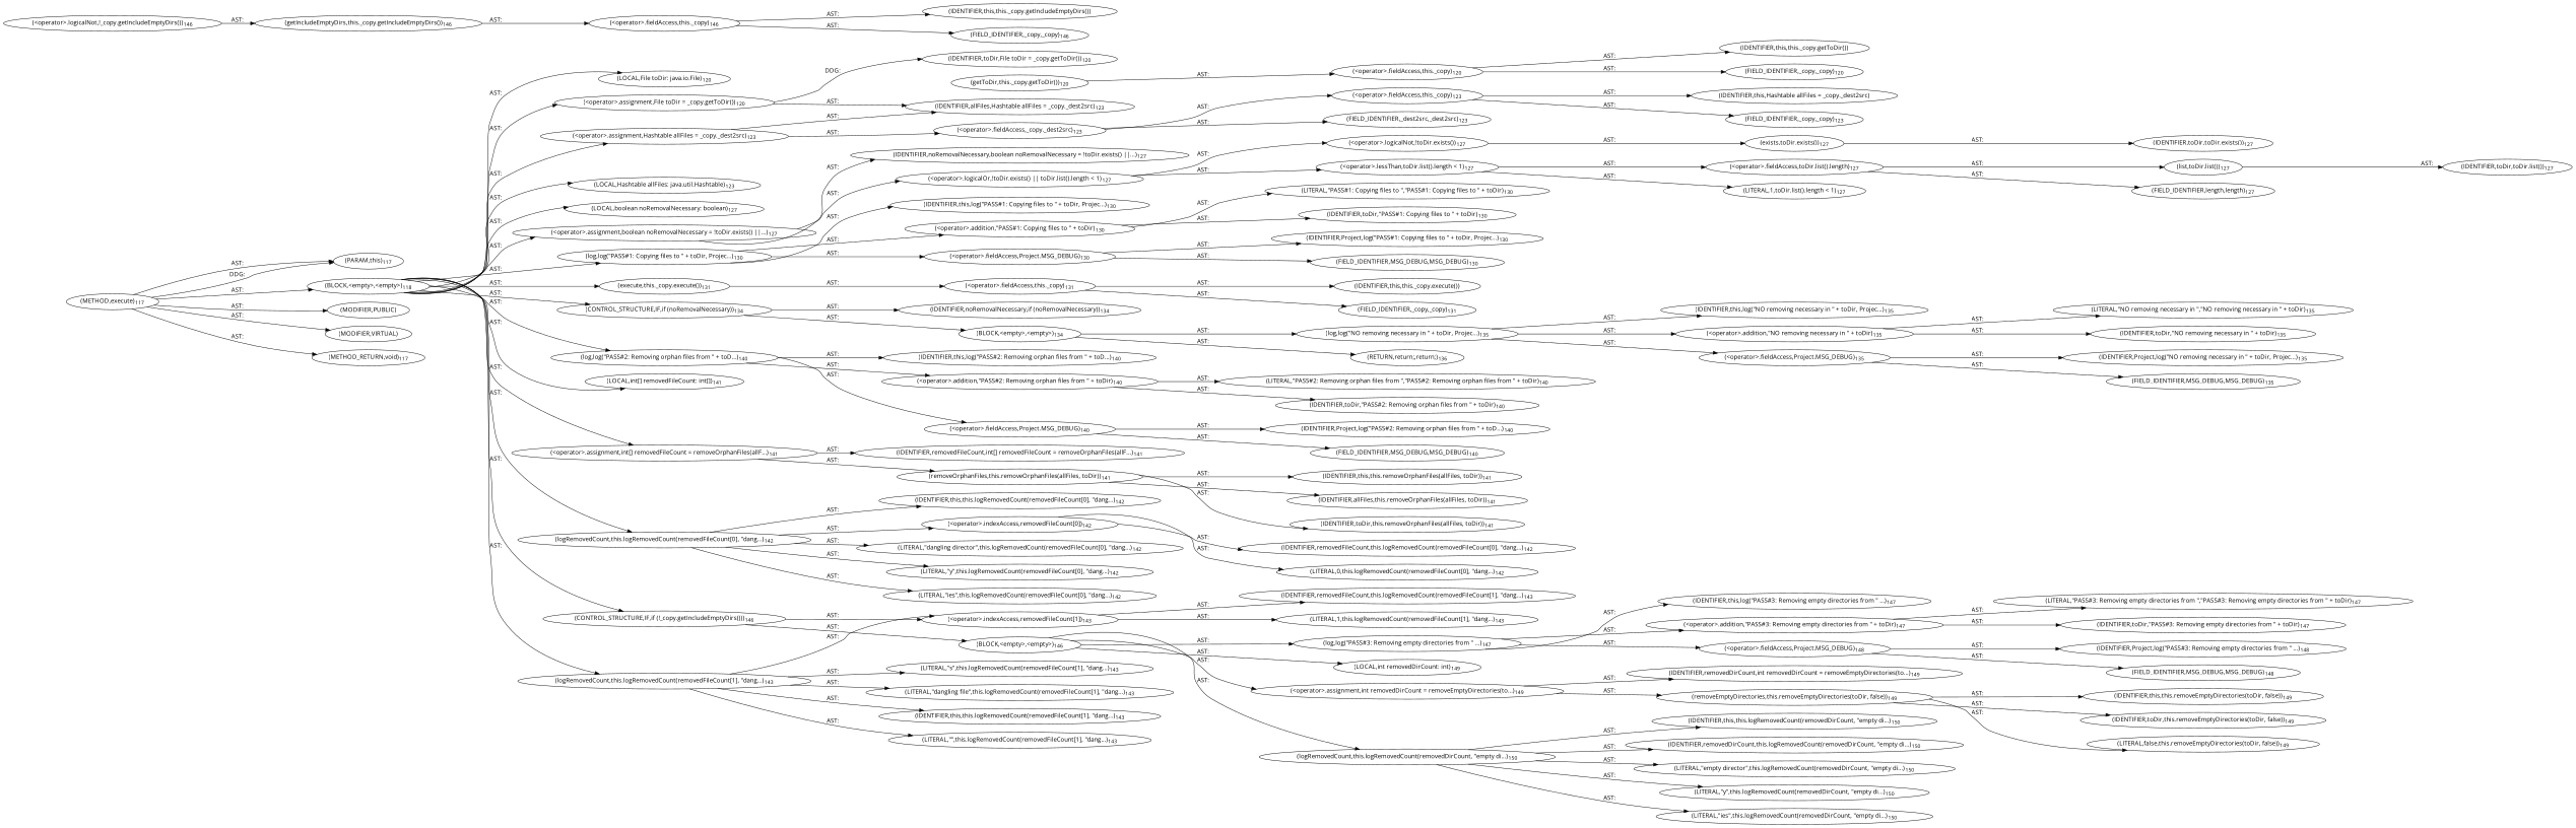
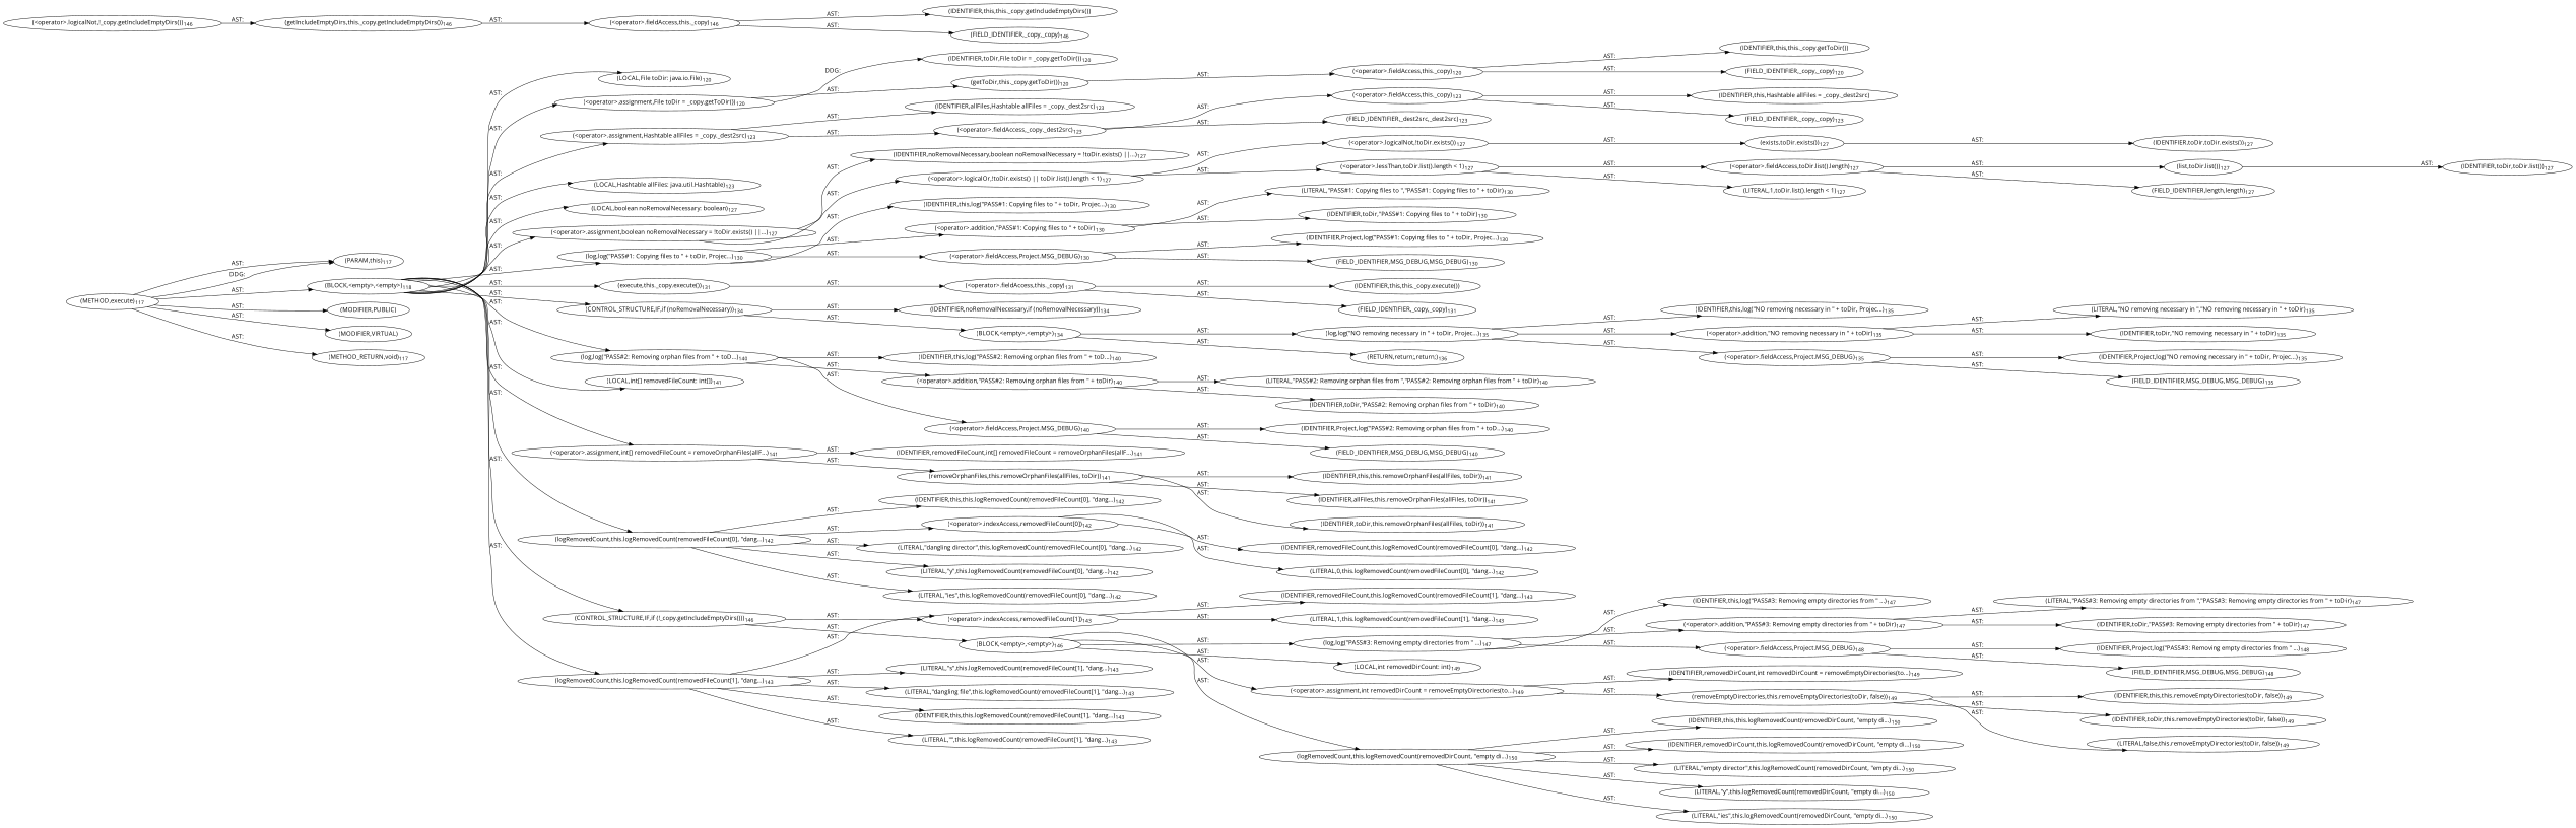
  digraph {
    fontname="Open Sans"
    rankdir=LR
    node [fontname="Open Sans"]
    edge [fontname="Open Sans"]
    n1 [label=<(METHOD,execute)<SUB>117</SUB>>]
    n2 [label=<(PARAM,this)<SUB>117</SUB>>]
    n3 [label=<(BLOCK,&lt;empty&gt;,&lt;empty&gt;)<SUB>118</SUB>>]
    n4 [label=<(MODIFIER,PUBLIC)>]
    n5 [label=<(MODIFIER,VIRTUAL)>]
    n6 [label=<(METHOD_RETURN,void)<SUB>117</SUB>>]
    n7 [label=<(LOCAL,File toDir: java.io.File)<SUB>120</SUB>>]
    n8 [label=<(&lt;operator&gt;.assignment,File toDir = _copy.getToDir())<SUB>120</SUB>>]
    n9 [label=<(LOCAL,Hashtable allFiles: java.util.Hashtable)<SUB>123</SUB>>]
    n10 [label=<(&lt;operator&gt;.assignment,Hashtable allFiles = _copy._dest2src)<SUB>123</SUB>>]
    n11 [label=<(LOCAL,boolean noRemovalNecessary: boolean)<SUB>127</SUB>>]
    n12 [label=<(&lt;operator&gt;.assignment,boolean noRemovalNecessary = !toDir.exists() ||...)<SUB>127</SUB>>]
    n13 [label=<(log,log(&quot;PASS#1: Copying files to &quot; + toDir, Projec...)<SUB>130</SUB>>]
    n14 [label=<(execute,this._copy.execute())<SUB>131</SUB>>]
    n15 [label=<(CONTROL_STRUCTURE,IF,if (noRemovalNecessary))<SUB>134</SUB>>]
    n16 [label=<(log,log(&quot;PASS#2: Removing orphan files from &quot; + toD...)<SUB>140</SUB>>]
    n17 [label=<(LOCAL,int[] removedFileCount: int[])<SUB>141</SUB>>]
    n18 [label=<(&lt;operator&gt;.assignment,int[] removedFileCount = removeOrphanFiles(allF...)<SUB>141</SUB>>]
    n19 [label=<(logRemovedCount,this.logRemovedCount(removedFileCount[0], &quot;dang...)<SUB>142</SUB>>]
    n20 [label=<(logRemovedCount,this.logRemovedCount(removedFileCount[1], &quot;dang...)<SUB>143</SUB>>]
    n21 [label=<(CONTROL_STRUCTURE,IF,if (!_copy.getIncludeEmptyDirs()))<SUB>146</SUB>>]
    n22 [label=<(IDENTIFIER,toDir,File toDir = _copy.getToDir())<SUB>120</SUB>>]
    n23 [label=<(getToDir,this._copy.getToDir())<SUB>120</SUB>>]
    n24 [label=<(IDENTIFIER,allFiles,Hashtable allFiles = _copy._dest2src)<SUB>123</SUB>>]
    n25 [label=<(&lt;operator&gt;.fieldAccess,_copy._dest2src)<SUB>123</SUB>>]
    n26 [label=<(IDENTIFIER,noRemovalNecessary,boolean noRemovalNecessary = !toDir.exists() ||...)<SUB>127</SUB>>]
    n27 [label=<(&lt;operator&gt;.logicalOr,!toDir.exists() || toDir.list().length &lt; 1)<SUB>127</SUB>>]
    n28 [label=<(IDENTIFIER,this,log(&quot;PASS#1: Copying files to &quot; + toDir, Projec...)<SUB>130</SUB>>]
    n29 [label=<(&lt;operator&gt;.addition,&quot;PASS#1: Copying files to &quot; + toDir)<SUB>130</SUB>>]
    n30 [label=<(&lt;operator&gt;.fieldAccess,Project.MSG_DEBUG)<SUB>130</SUB>>]
    n31 [label=<(&lt;operator&gt;.fieldAccess,this._copy)<SUB>131</SUB>>]
    n32 [label=<(IDENTIFIER,noRemovalNecessary,if (noRemovalNecessary))<SUB>134</SUB>>]
    n33 [label=<(BLOCK,&lt;empty&gt;,&lt;empty&gt;)<SUB>134</SUB>>]
    n34 [label=<(IDENTIFIER,this,log(&quot;PASS#2: Removing orphan files from &quot; + toD...)<SUB>140</SUB>>]
    n35 [label=<(&lt;operator&gt;.addition,&quot;PASS#2: Removing orphan files from &quot; + toDir)<SUB>140</SUB>>]
    n36 [label=<(&lt;operator&gt;.fieldAccess,Project.MSG_DEBUG)<SUB>140</SUB>>]
    n37 [label=<(IDENTIFIER,removedFileCount,int[] removedFileCount = removeOrphanFiles(allF...)<SUB>141</SUB>>]
    n38 [label=<(removeOrphanFiles,this.removeOrphanFiles(allFiles, toDir))<SUB>141</SUB>>]
    n39 [label=<(IDENTIFIER,this,this.logRemovedCount(removedFileCount[0], &quot;dang...)<SUB>142</SUB>>]
    n40 [label=<(&lt;operator&gt;.indexAccess,removedFileCount[0])<SUB>142</SUB>>]
    n41 [label=<(LITERAL,&quot;dangling director&quot;,this.logRemovedCount(removedFileCount[0], &quot;dang...)<SUB>142</SUB>>]
    n42 [label=<(LITERAL,&quot;y&quot;,this.logRemovedCount(removedFileCount[0], &quot;dang...)<SUB>142</SUB>>]
    n43 [label=<(LITERAL,&quot;ies&quot;,this.logRemovedCount(removedFileCount[0], &quot;dang...)<SUB>142</SUB>>]
    n44 [label=<(IDENTIFIER,this,this.logRemovedCount(removedFileCount[1], &quot;dang...)<SUB>143</SUB>>]
    n45 [label=<(&lt;operator&gt;.indexAccess,removedFileCount[1])<SUB>143</SUB>>]
    n46 [label=<(LITERAL,&quot;dangling file&quot;,this.logRemovedCount(removedFileCount[1], &quot;dang...)<SUB>143</SUB>>]
    n47 [label=<(LITERAL,&quot;&quot;,this.logRemovedCount(removedFileCount[1], &quot;dang...)<SUB>143</SUB>>]
    n48 [label=<(LITERAL,&quot;s&quot;,this.logRemovedCount(removedFileCount[1], &quot;dang...)<SUB>143</SUB>>]
    n49 [label=<(BLOCK,&lt;empty&gt;,&lt;empty&gt;)<SUB>146</SUB>>]
    n50 [label=<(&lt;operator&gt;.fieldAccess,this._copy)<SUB>120</SUB>>]
    n51 [label=<(IDENTIFIER,this,this._copy.getToDir())>]
    n52 [label=<(FIELD_IDENTIFIER,_copy,_copy)<SUB>120</SUB>>]
    n53 [label=<(&lt;operator&gt;.fieldAccess,this._copy)<SUB>123</SUB>>]
    n54 [label=<(FIELD_IDENTIFIER,_dest2src,_dest2src)<SUB>123</SUB>>]
    n55 [label=<(IDENTIFIER,this,Hashtable allFiles = _copy._dest2src)>]
    n56 [label=<(FIELD_IDENTIFIER,_copy,_copy)<SUB>123</SUB>>]
    n57 [label=<(&lt;operator&gt;.logicalNot,!toDir.exists())<SUB>127</SUB>>]
    n58 [label=<(&lt;operator&gt;.lessThan,toDir.list().length &lt; 1)<SUB>127</SUB>>]
    n59 [label=<(exists,toDir.exists())<SUB>127</SUB>>]
    n60 [label=<(&lt;operator&gt;.fieldAccess,toDir.list().length)<SUB>127</SUB>>]
    n61 [label=<(LITERAL,1,toDir.list().length &lt; 1)<SUB>127</SUB>>]
    n62 [label=<(IDENTIFIER,toDir,toDir.exists())<SUB>127</SUB>>]
    n63 [label=<(list,toDir.list())<SUB>127</SUB>>]
    n64 [label=<(FIELD_IDENTIFIER,length,length)<SUB>127</SUB>>]
    n65 [label=<(IDENTIFIER,toDir,toDir.list())<SUB>127</SUB>>]
    n66 [label=<(LITERAL,&quot;PASS#1: Copying files to &quot;,&quot;PASS#1: Copying files to &quot; + toDir)<SUB>130</SUB>>]
    n67 [label=<(IDENTIFIER,toDir,&quot;PASS#1: Copying files to &quot; + toDir)<SUB>130</SUB>>]
    n68 [label=<(IDENTIFIER,Project,log(&quot;PASS#1: Copying files to &quot; + toDir, Projec...)<SUB>130</SUB>>]
    n69 [label=<(FIELD_IDENTIFIER,MSG_DEBUG,MSG_DEBUG)<SUB>130</SUB>>]
    n70 [label=<(IDENTIFIER,this,this._copy.execute())>]
    n71 [label=<(FIELD_IDENTIFIER,_copy,_copy)<SUB>131</SUB>>]
    n72 [label=<(log,log(&quot;NO removing necessary in &quot; + toDir, Projec...)<SUB>135</SUB>>]
    n73 [label=<(RETURN,return;,return;)<SUB>136</SUB>>]
    n74 [label=<(IDENTIFIER,this,log(&quot;NO removing necessary in &quot; + toDir, Projec...)<SUB>135</SUB>>]
    n75 [label=<(&lt;operator&gt;.addition,&quot;NO removing necessary in &quot; + toDir)<SUB>135</SUB>>]
    n76 [label=<(&lt;operator&gt;.fieldAccess,Project.MSG_DEBUG)<SUB>135</SUB>>]
    n77 [label=<(LITERAL,&quot;NO removing necessary in &quot;,&quot;NO removing necessary in &quot; + toDir)<SUB>135</SUB>>]
    n78 [label=<(IDENTIFIER,toDir,&quot;NO removing necessary in &quot; + toDir)<SUB>135</SUB>>]
    n79 [label=<(IDENTIFIER,Project,log(&quot;NO removing necessary in &quot; + toDir, Projec...)<SUB>135</SUB>>]
    n80 [label=<(FIELD_IDENTIFIER,MSG_DEBUG,MSG_DEBUG)<SUB>135</SUB>>]
    n81 [label=<(LITERAL,&quot;PASS#2: Removing orphan files from &quot;,&quot;PASS#2: Removing orphan files from &quot; + toDir)<SUB>140</SUB>>]
    n82 [label=<(IDENTIFIER,toDir,&quot;PASS#2: Removing orphan files from &quot; + toDir)<SUB>140</SUB>>]
    n83 [label=<(IDENTIFIER,Project,log(&quot;PASS#2: Removing orphan files from &quot; + toD...)<SUB>140</SUB>>]
    n84 [label=<(FIELD_IDENTIFIER,MSG_DEBUG,MSG_DEBUG)<SUB>140</SUB>>]
    n85 [label=<(IDENTIFIER,this,this.removeOrphanFiles(allFiles, toDir))<SUB>141</SUB>>]
    n86 [label=<(IDENTIFIER,allFiles,this.removeOrphanFiles(allFiles, toDir))<SUB>141</SUB>>]
    n87 [label=<(IDENTIFIER,toDir,this.removeOrphanFiles(allFiles, toDir))<SUB>141</SUB>>]
    n88 [label=<(IDENTIFIER,removedFileCount,this.logRemovedCount(removedFileCount[0], &quot;dang...)<SUB>142</SUB>>]
    n89 [label=<(LITERAL,0,this.logRemovedCount(removedFileCount[0], &quot;dang...)<SUB>142</SUB>>]
    n90 [label=<(IDENTIFIER,removedFileCount,this.logRemovedCount(removedFileCount[1], &quot;dang...)<SUB>143</SUB>>]
    n91 [label=<(LITERAL,1,this.logRemovedCount(removedFileCount[1], &quot;dang...)<SUB>143</SUB>>]
    n92 [label=<(&lt;operator&gt;.logicalNot,!_copy.getIncludeEmptyDirs())<SUB>146</SUB>>]
    n93 [label=<(getIncludeEmptyDirs,this._copy.getIncludeEmptyDirs())<SUB>146</SUB>>]
    n94 [label=<(log,log(&quot;PASS#3: Removing empty directories from &quot; ...)<SUB>147</SUB>>]
    n95 [label=<(LOCAL,int removedDirCount: int)<SUB>149</SUB>>]
    n96 [label=<(&lt;operator&gt;.assignment,int removedDirCount = removeEmptyDirectories(to...)<SUB>149</SUB>>]
    n97 [label=<(logRemovedCount,this.logRemovedCount(removedDirCount, &quot;empty di...)<SUB>150</SUB>>]
    n98 [label=<(&lt;operator&gt;.fieldAccess,this._copy)<SUB>146</SUB>>]
    n99 [label=<(IDENTIFIER,this,this._copy.getIncludeEmptyDirs())>]
    n100 [label=<(FIELD_IDENTIFIER,_copy,_copy)<SUB>146</SUB>>]
    n101 [label=<(IDENTIFIER,this,log(&quot;PASS#3: Removing empty directories from &quot; ...)<SUB>147</SUB>>]
    n102 [label=<(&lt;operator&gt;.addition,&quot;PASS#3: Removing empty directories from &quot; + toDir)<SUB>147</SUB>>]
    n103 [label=<(&lt;operator&gt;.fieldAccess,Project.MSG_DEBUG)<SUB>148</SUB>>]
    n104 [label=<(IDENTIFIER,removedDirCount,int removedDirCount = removeEmptyDirectories(to...)<SUB>149</SUB>>]
    n105 [label=<(removeEmptyDirectories,this.removeEmptyDirectories(toDir, false))<SUB>149</SUB>>]
    n106 [label=<(IDENTIFIER,this,this.logRemovedCount(removedDirCount, &quot;empty di...)<SUB>150</SUB>>]
    n107 [label=<(IDENTIFIER,removedDirCount,this.logRemovedCount(removedDirCount, &quot;empty di...)<SUB>150</SUB>>]
    n108 [label=<(LITERAL,&quot;empty director&quot;,this.logRemovedCount(removedDirCount, &quot;empty di...)<SUB>150</SUB>>]
    n109 [label=<(LITERAL,&quot;y&quot;,this.logRemovedCount(removedDirCount, &quot;empty di...)<SUB>150</SUB>>]
    n110 [label=<(LITERAL,&quot;ies&quot;,this.logRemovedCount(removedDirCount, &quot;empty di...)<SUB>150</SUB>>]
    n111 [label=<(LITERAL,&quot;PASS#3: Removing empty directories from &quot;,&quot;PASS#3: Removing empty directories from &quot; + toDir)<SUB>147</SUB>>]
    n112 [label=<(IDENTIFIER,toDir,&quot;PASS#3: Removing empty directories from &quot; + toDir)<SUB>147</SUB>>]
    n113 [label=<(IDENTIFIER,Project,log(&quot;PASS#3: Removing empty directories from &quot; ...)<SUB>148</SUB>>]
    n114 [label=<(FIELD_IDENTIFIER,MSG_DEBUG,MSG_DEBUG)<SUB>148</SUB>>]
    n115 [label=<(IDENTIFIER,this,this.removeEmptyDirectories(toDir, false))<SUB>149</SUB>>]
    n116 [label=<(IDENTIFIER,toDir,this.removeEmptyDirectories(toDir, false))<SUB>149</SUB>>]
    n117 [label=<(LITERAL,false,this.removeEmptyDirectories(toDir, false))<SUB>149</SUB>>]
    n1 -> n2 [label="AST: "]
    n1 -> n2 [label="DDG: "]
    n1 -> n3 [label="AST: "]
    n1 -> n4 [label="AST: "]
    n1 -> n5 [label="AST: "]
    n1 -> n6 [label="AST: "]
    n3 -> n7 [label="AST: "]
    n3 -> n8 [label="AST: "]
    n3 -> n9 [label="AST: "]
    n3 -> n10 [label="AST: "]
    n3 -> n11 [label="AST: "]
    n3 -> n12 [label="AST: "]
    n3 -> n13 [label="AST: "]
    n3 -> n14 [label="AST: "]
    n3 -> n15 [label="AST: "]
    n3 -> n16 [label="AST: "]
    n3 -> n17 [label="AST: "]
    n3 -> n18 [label="AST: "]
    n3 -> n19 [label="AST: "]
    n3 -> n20 [label="AST: "]
    n3 -> n21 [label="AST: "]
    n8 -> n22 [label="DDG: "]
-   n8 -> n24 [label="AST: "]
+   n8 -> n23 [label="AST: "]
    n10 -> n24 [label="AST: "]
    n10 -> n25 [label="AST: "]
    n12 -> n26 [label="AST: "]
    n12 -> n27 [label="AST: "]
    n13 -> n28 [label="AST: "]
    n13 -> n29 [label="AST: "]
    n13 -> n30 [label="AST: "]
    n14 -> n31 [label="AST: "]
    n15 -> n32 [label="AST: "]
    n15 -> n33 [label="AST: "]
    n16 -> n34 [label="AST: "]
    n16 -> n35 [label="AST: "]
    n16 -> n36 [label="AST: "]
    n18 -> n37 [label="AST: "]
    n18 -> n38 [label="AST: "]
    n19 -> n39 [label="AST: "]
    n19 -> n40 [label="AST: "]
    n19 -> n41 [label="AST: "]
    n19 -> n42 [label="AST: "]
    n19 -> n43 [label="AST: "]
    n20 -> n44 [label="AST: "]
    n20 -> n45 [label="AST: "]
    n20 -> n46 [label="AST: "]
    n20 -> n47 [label="AST: "]
    n20 -> n48 [label="AST: "]
    n21 -> n45 [label="AST: "]
    n21 -> n49 [label="AST: "]
    n23 -> n50 [label="AST: "]
    n25 -> n53 [label="AST: "]
    n25 -> n54 [label="AST: "]
    n27 -> n57 [label="AST: "]
    n27 -> n58 [label="AST: "]
    n29 -> n66 [label="AST: "]
    n29 -> n67 [label="AST: "]
    n30 -> n68 [label="AST: "]
    n30 -> n69 [label="AST: "]
    n31 -> n70 [label="AST: "]
    n31 -> n71 [label="AST: "]
    n33 -> n72 [label="AST: "]
    n33 -> n73 [label="AST: "]
    n35 -> n81 [label="AST: "]
    n35 -> n82 [label="AST: "]
    n36 -> n83 [label="AST: "]
    n36 -> n84 [label="AST: "]
    n38 -> n85 [label="AST: "]
    n38 -> n86 [label="AST: "]
    n38 -> n87 [label="AST: "]
    n40 -> n88 [label="AST: "]
    n40 -> n89 [label="AST: "]
    n45 -> n90 [label="AST: "]
    n45 -> n91 [label="AST: "]
    n49 -> n94 [label="AST: "]
    n49 -> n95 [label="AST: "]
    n49 -> n96 [label="AST: "]
    n49 -> n97 [label="AST: "]
    n50 -> n51 [label="AST: "]
    n50 -> n52 [label="AST: "]
    n53 -> n55 [label="AST: "]
    n53 -> n56 [label="AST: "]
    n57 -> n59 [label="AST: "]
    n58 -> n60 [label="AST: "]
    n58 -> n61 [label="AST: "]
    n59 -> n62 [label="AST: "]
    n60 -> n63 [label="AST: "]
    n60 -> n64 [label="AST: "]
    n63 -> n65 [label="AST: "]
    n72 -> n74 [label="AST: "]
    n72 -> n75 [label="AST: "]
    n72 -> n76 [label="AST: "]
    n75 -> n77 [label="AST: "]
    n75 -> n78 [label="AST: "]
    n76 -> n79 [label="AST: "]
    n76 -> n80 [label="AST: "]
    n92 -> n93 [label="AST: "]
    n93 -> n98 [label="AST: "]
    n94 -> n101 [label="AST: "]
    n94 -> n102 [label="AST: "]
    n94 -> n103 [label="AST: "]
    n96 -> n104 [label="AST: "]
    n96 -> n105 [label="AST: "]
    n97 -> n106 [label="AST: "]
    n97 -> n107 [label="AST: "]
    n97 -> n108 [label="AST: "]
    n97 -> n109 [label="AST: "]
    n97 -> n110 [label="AST: "]
    n98 -> n99 [label="AST: "]
    n98 -> n100 [label="AST: "]
    n102 -> n111 [label="AST: "]
    n102 -> n112 [label="AST: "]
    n103 -> n113 [label="AST: "]
    n103 -> n114 [label="AST: "]
    n105 -> n115 [label="AST: "]
    n105 -> n116 [label="AST: "]
    n105 -> n117 [label="AST: "]
  }
